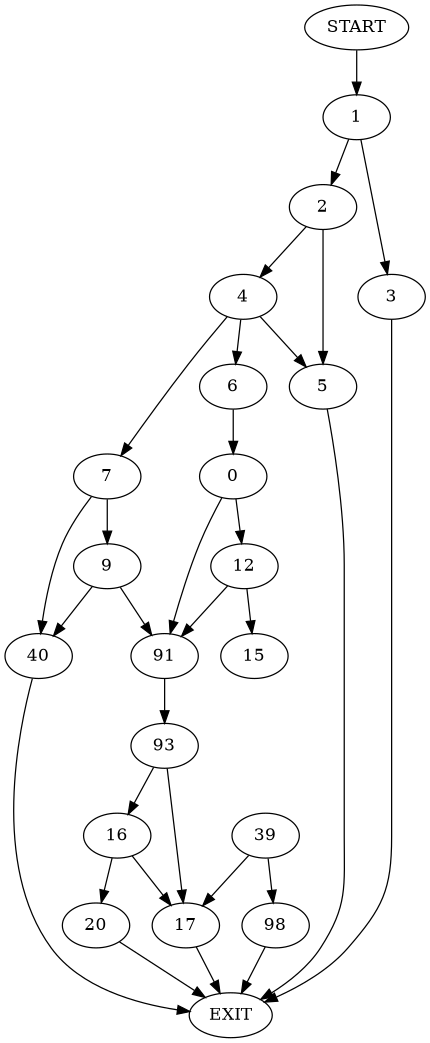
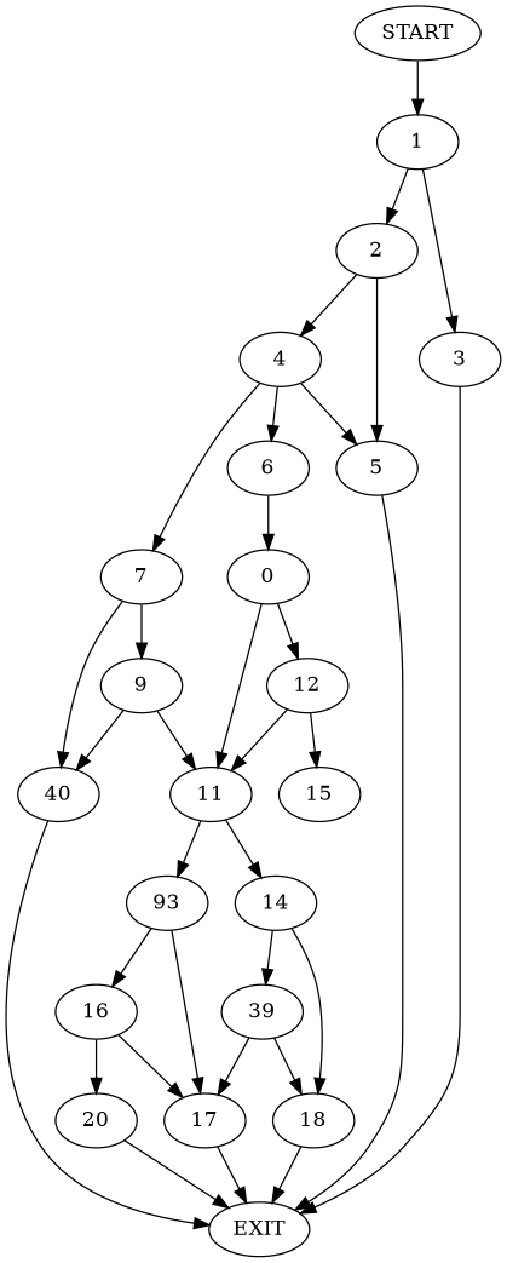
  digraph {
    n1 [label=START]
    1
    2
    3
    n5 [label=EXIT]
    4
    5
    6
    7
    n10 [label=0]
    9
    n12 [label=40]
-   11 [label=91]
+   11
    12
    n15 [label=93]
+   14
    15
    16
    17
-   18 [label=98]
+   18
    n21 [label=39]
    20
    n1 -> 1
    1 -> 2
    1 -> 3
    2 -> 4
    2 -> 5
    3 -> n5
    4 -> 5
    4 -> 6
    4 -> 7
    5 -> n5
    6 -> n10
    7 -> 9
    7 -> n12
    n10 -> 11
    n10 -> 12
    9 -> n12
    9 -> 11
    n12 -> n5
    11 -> n15
+   11 -> 14
    12 -> 11
    12 -> 15
    n15 -> 16
    n15 -> 17
+   14 -> 18
+   14 -> n21
    16 -> 17
    16 -> 20
    17 -> n5
    18 -> n5
    n21 -> 17
    n21 -> 18
    20 -> n5
  }
